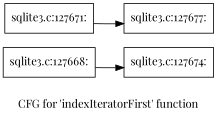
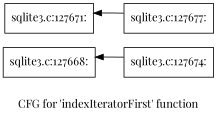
  digraph {
    fontname="Playfair Display"
    label="CFG for 'indexIteratorFirst' function"
    rankdir=LR
    node [fontname="Playfair Display" shape=record]
    edge [fontname="Playfair Display"]
    n1 [label="{sqlite3.c:127668:}"]
    n2 [label="{sqlite3.c:127674:}"]
    n3 [label="{sqlite3.c:127671:}"]
    n4 [label="{sqlite3.c:127677:}"]
-   n1 -> n2
-   n3 -> n4
+   n2 -> n1
+   n4 -> n3
  }
